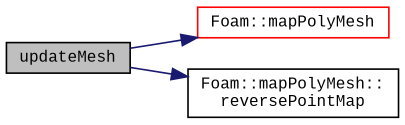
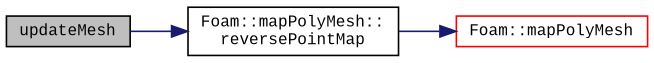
  digraph {
    fontname="Liberation Mono"
    rankdir=LR
    node [color=black fontname="Liberation Mono" fontsize=10 shape=record]
    edge [color=midnightblue fontname="Liberation Mono" fontsize=10 labelfontname=FreeSans labelfontsize=10 style=solid]
    n1 [fillcolor=grey75 fontcolor=black height=0.2 label=updateMesh style=filled width=0.4]
    n2 [color=red height=0.2 label="Foam::mapPolyMesh" width=0.4]
    n3 [height=0.2 label="Foam::mapPolyMesh::\lreversePointMap" width=0.4]
-   n1 -> n2
+   n3 -> n2
    n1 -> n3
  }
